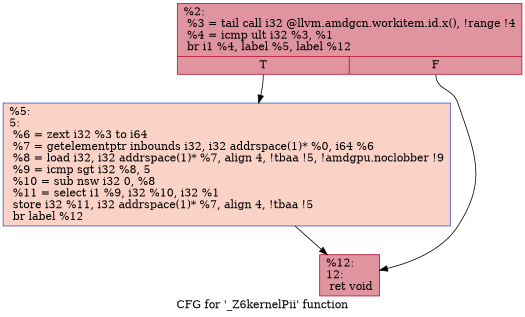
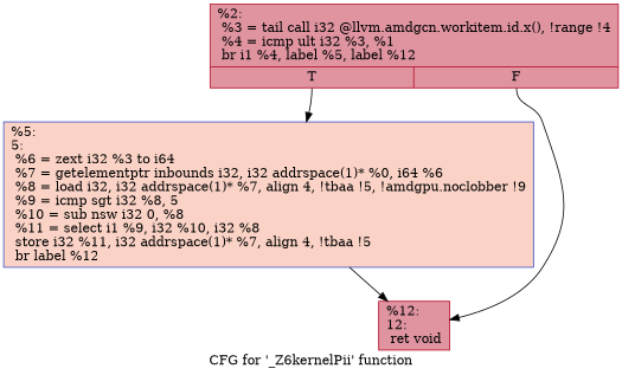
  digraph {
    label="CFG for '_Z6kernelPii' function"
    node [color="#b70d28ff" fillcolor="#b70d2870" shape=record style=filled]
    n1 [label="{%2:\l  %3 = tail call i32 @llvm.amdgcn.workitem.id.x(), !range !4\l  %4 = icmp ult i32 %3, %1\l  br i1 %4, label %5, label %12\l|{<s0>T|<s1>F}}"]
-   n2 [color="#3d50c3ff" fillcolor="#f59c7d70" label="{%5:\l5:                                                \l  %6 = zext i32 %3 to i64\l  %7 = getelementptr inbounds i32, i32 addrspace(1)* %0, i64 %6\l  %8 = load i32, i32 addrspace(1)* %7, align 4, !tbaa !5, !amdgpu.noclobber !9\l  %9 = icmp sgt i32 %8, 5\l  %10 = sub nsw i32 0, %8\l  %11 = select i1 %9, i32 %10, i32 %1\l  store i32 %11, i32 addrspace(1)* %7, align 4, !tbaa !5\l  br label %12\l}"]
+   n2 [color="#3d50c3ff" fillcolor="#f59c7d70" label="{%5:\l5:                                                \l  %6 = zext i32 %3 to i64\l  %7 = getelementptr inbounds i32, i32 addrspace(1)* %0, i64 %6\l  %8 = load i32, i32 addrspace(1)* %7, align 4, !tbaa !5, !amdgpu.noclobber !9\l  %9 = icmp sgt i32 %8, 5\l  %10 = sub nsw i32 0, %8\l  %11 = select i1 %9, i32 %10, i32 %8\l  store i32 %11, i32 addrspace(1)* %7, align 4, !tbaa !5\l  br label %12\l}"]
    n3 [label="{%12:\l12:                                               \l  ret void\l}"]
    n1 -> n2 [tailport=s0]
    n1 -> n3 [tailport=s1]
    n2 -> n3
  }
